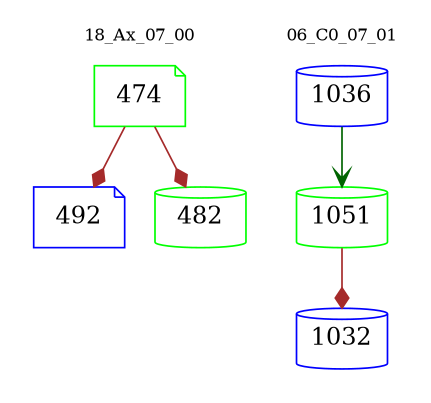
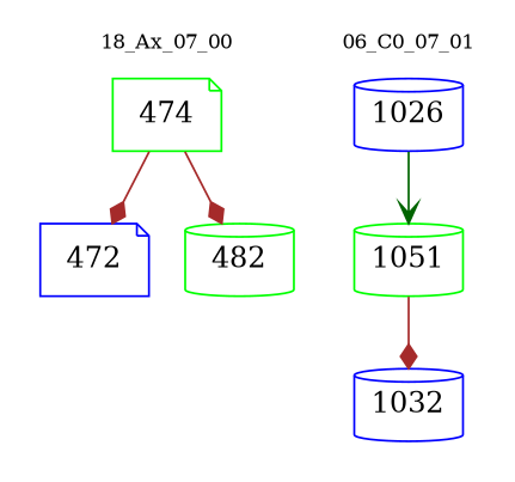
  digraph {
    node [color=green shape=cylinder]
    edge [arrowhead=diamond color=brown]
    n1 [label=474 shape=note]
-   n2 [color=blue label=492 shape=note]
+   n2 [color=blue label=472 shape=note]
    n3 [label=482]
-   n4 [color=blue label=1036]
+   n4 [color=blue label=1026]
    n5 [color=blue label=1032]
    n6 [label=1051]
    subgraph cluster_1 {
      color=white
      fontsize=10
      label="18_Ax_07_00"
      n1
      n2
      n3
    }
    subgraph cluster_2 {
      color=white
      fontsize=10
      label="06_C0_07_01"
      n4
      n5
      n6
    }
    n1 -> n2
    n1 -> n3
    n4 -> n6 [arrowhead=vee color=darkgreen]
    n6 -> n5
  }
